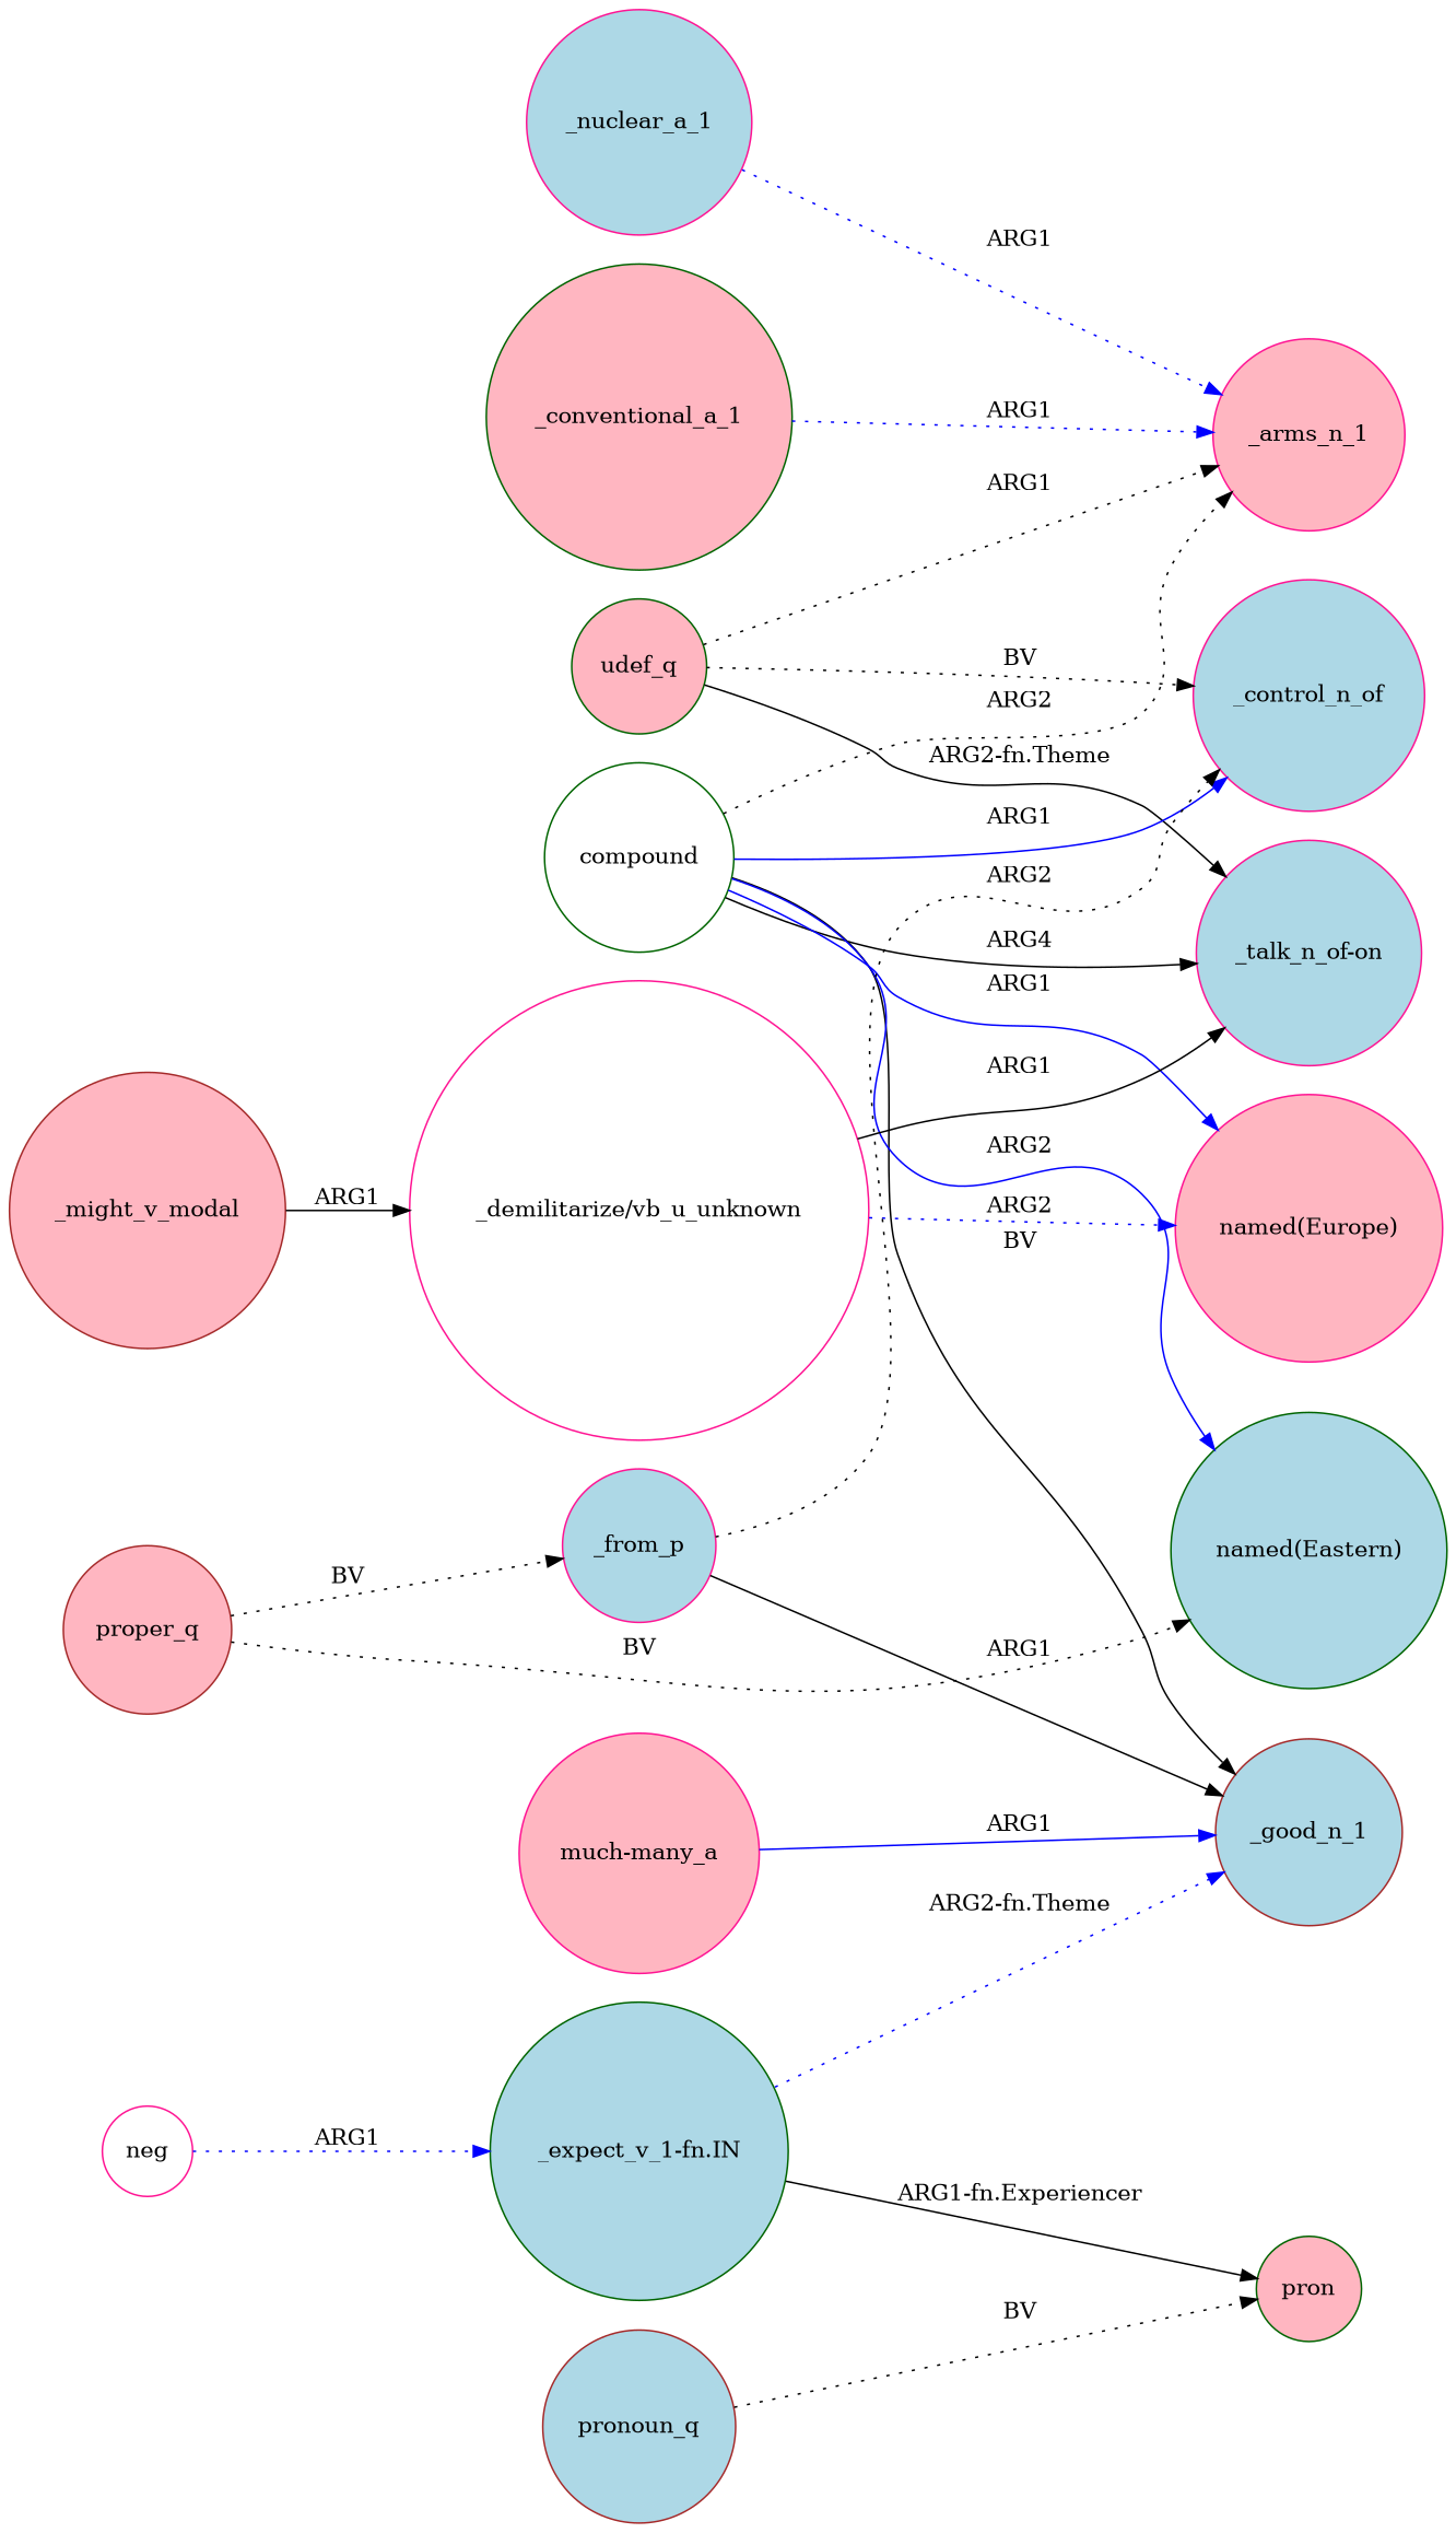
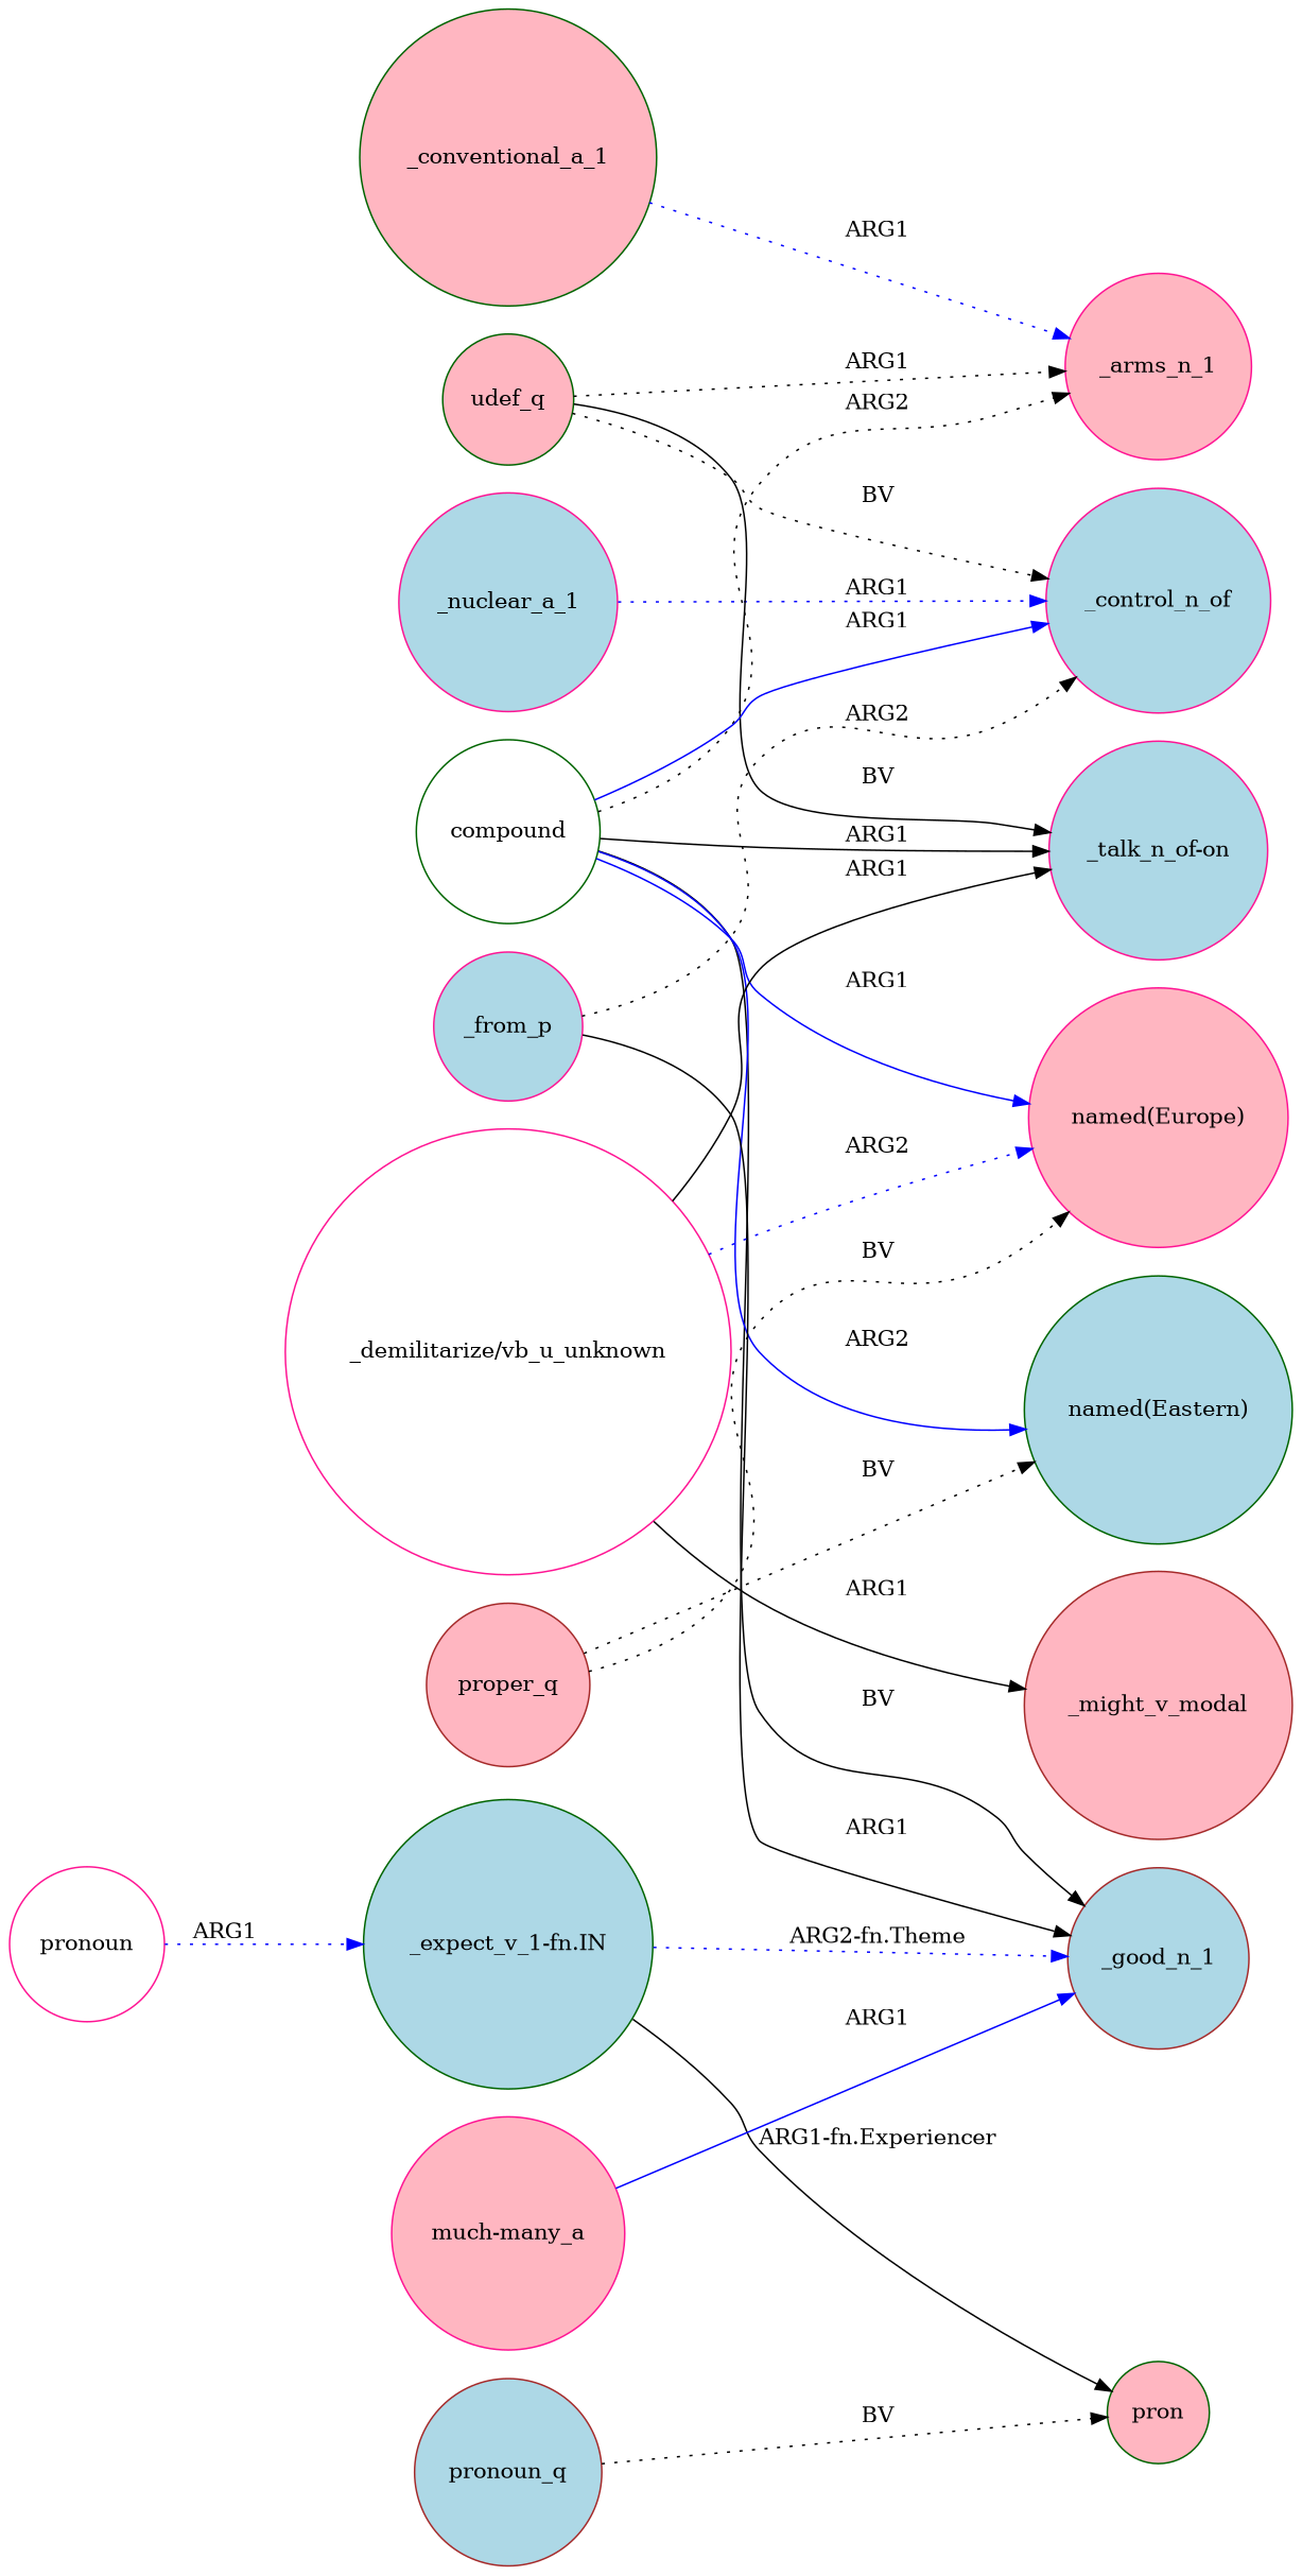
  digraph {
    rankdir=LR
    node [color=deeppink fillcolor=lightpink shape=circle style=filled]
    edge [color=black style=dotted]
    _arms_n_1
    _nuclear_a_1 [fillcolor=lightblue]
    udef_q [color=darkgreen]
    _control_n_of [fillcolor=lightblue]
    "_talk_n_of-on" [fillcolor=lightblue]
    _good_n_1 [color=brown fillcolor=lightblue]
    compound [color=darkgreen fillcolor=white]
    "named(Eastern)" [color=darkgreen fillcolor=lightblue]
    "named(Europe)"
    "_expect_v_1-fn.IN" [color=darkgreen fillcolor=lightblue]
    pron [color=darkgreen]
    "_demilitarize/vb_u_unknown" [fillcolor=white]
    proper_q [color=brown]
    pronoun_q [color=brown fillcolor=lightblue]
    _might_v_modal [color=brown]
    _from_p [fillcolor=lightblue]
    _conventional_a_1 [color=darkgreen]
-   neg [fillcolor=white]
+   neg [fillcolor=white label=pronoun]
    "much-many_a"
-   _nuclear_a_1 -> _arms_n_1 [color=blue label=ARG1]
+   _nuclear_a_1 -> _control_n_of [color=blue label=ARG1]
    udef_q -> _arms_n_1 [label=ARG1]
    udef_q -> _control_n_of [label=BV]
-   udef_q -> "_talk_n_of-on" [label="ARG2-fn.Theme" style=solid]
+   udef_q -> "_talk_n_of-on" [label=BV style=solid]
    compound -> _arms_n_1 [label=ARG2]
    compound -> _control_n_of [color=blue label=ARG1 style=solid]
-   compound -> "_talk_n_of-on" [label=ARG4 style=solid]
+   compound -> "_talk_n_of-on" [label=ARG1 style=solid]
    compound -> _good_n_1 [label=BV style=solid]
    compound -> "named(Eastern)" [color=blue label=ARG2 style=solid]
    compound -> "named(Europe)" [color=blue label=ARG1 style=solid]
    "_expect_v_1-fn.IN" -> _good_n_1 [color=blue label="ARG2-fn.Theme"]
    "_expect_v_1-fn.IN" -> pron [label="ARG1-fn.Experiencer" style=solid]
    "_demilitarize/vb_u_unknown" -> "_talk_n_of-on" [label=ARG1 style=solid]
    "_demilitarize/vb_u_unknown" -> "named(Europe)" [color=blue label=ARG2]
    proper_q -> "named(Eastern)" [label=BV]
-   proper_q -> _from_p [label=BV]
+   proper_q -> "named(Europe)" [label=BV]
    pronoun_q -> pron [label=BV]
-   _might_v_modal -> "_demilitarize/vb_u_unknown" [label=ARG1 style=solid]
+   "_demilitarize/vb_u_unknown" -> _might_v_modal [label=ARG1 style=solid]
    _from_p -> _control_n_of [label=ARG2]
    _from_p -> _good_n_1 [label=ARG1 style=solid]
    _conventional_a_1 -> _arms_n_1 [color=blue label=ARG1]
    neg -> "_expect_v_1-fn.IN" [color=blue label=ARG1]
    "much-many_a" -> _good_n_1 [color=blue label=ARG1 style=solid]
  }
